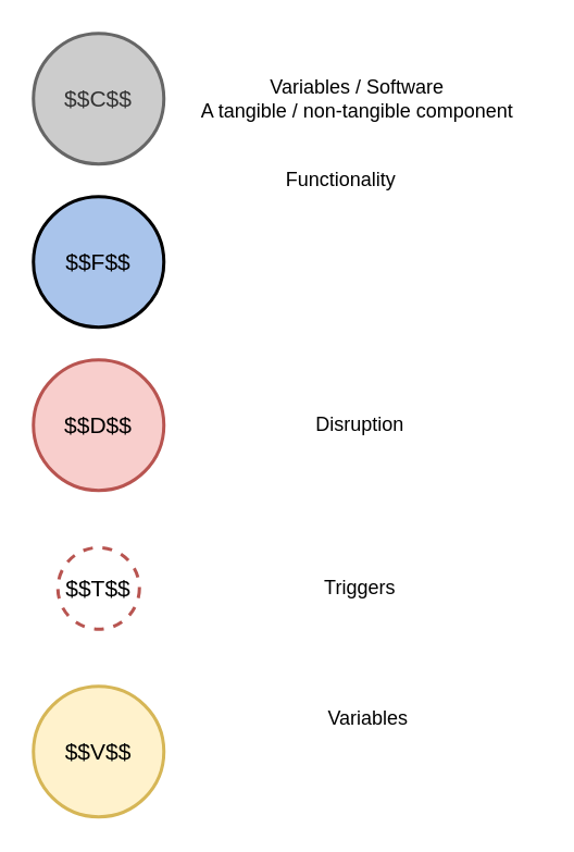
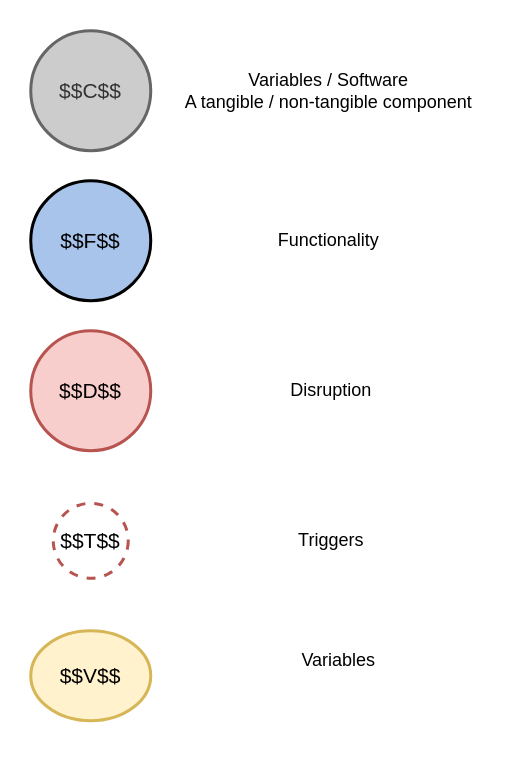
  <mxCell id="0" />
  <mxCell id="1" parent="0" />
  <mxCell id="2" value="&lt;font style=&quot;font-size: 14px;&quot;&gt;$$C$$&lt;/font&gt;" style="ellipse;whiteSpace=wrap;html=1;aspect=fixed;fillColor=#CCCCCC;strokeColor=#666666;strokeWidth=2;fontColor=#333333;" parent="1" vertex="1"><mxGeometry x="20" y="20" width="80" height="80" as="geometry" /></mxCell>
  <mxCell id="3" value="Variables / Software&amp;nbsp;&lt;br&gt;A tangible / non-tangible component&amp;nbsp;" style="text;html=1;align=center;verticalAlign=middle;resizable=0;points=[];autosize=1;strokeColor=none;fillColor=none;" parent="1" vertex="1"><mxGeometry x="110" y="40" width="220" height="40" as="geometry" /></mxCell>
  <mxCell id="4" value="&lt;font style=&quot;font-size: 14px;&quot;&gt;$$F$$&lt;/font&gt;" style="ellipse;whiteSpace=wrap;html=1;aspect=fixed;fillColor=#A9C4EB;strokeWidth=2;" parent="1" vertex="1"><mxGeometry x="20" y="120" width="80" height="80" as="geometry" /></mxCell>
- <mxCell id="5" value="Functionality&amp;nbsp;" style="text;html=1;align=center;verticalAlign=middle;resizable=0;points=[];autosize=1;strokeColor=none;fillColor=none;" parent="1" vertex="1"><mxGeometry x="165" y="95" width="90" height="30" as="geometry" /></mxCell>
+ <mxCell id="5" value="Functionality&amp;nbsp;" style="text;html=1;align=center;verticalAlign=middle;resizable=0;points=[];autosize=1;strokeColor=none;fillColor=none;" parent="1" vertex="1"><mxGeometry x="175" y="145" width="90" height="30" as="geometry" /></mxCell>
  <mxCell id="6" value="&lt;font style=&quot;font-size: 14px;&quot;&gt;$$D$$&lt;/font&gt;" style="ellipse;whiteSpace=wrap;html=1;aspect=fixed;fillColor=#f8cecc;strokeColor=#b85450;strokeWidth=2;" parent="1" vertex="1"><mxGeometry x="20" y="220" width="80" height="80" as="geometry" /></mxCell>
  <mxCell id="7" value="Disruption" style="text;html=1;align=center;verticalAlign=middle;resizable=0;points=[];autosize=1;strokeColor=none;fillColor=none;" parent="1" vertex="1"><mxGeometry x="180" y="245" width="80" height="30" as="geometry" /></mxCell>
  <mxCell id="8" value="&lt;font style=&quot;font-size: 14px;&quot;&gt;$$T$$&lt;/font&gt;" style="ellipse;whiteSpace=wrap;html=1;aspect=fixed;strokeWidth=2;strokeColor=#b85450;fillColor=#ffffff;dashed=1;" parent="1" vertex="1"><mxGeometry x="35" y="335" width="50" height="50" as="geometry" /></mxCell>
  <mxCell id="9" value="Triggers" style="text;html=1;align=center;verticalAlign=middle;resizable=0;points=[];autosize=1;strokeColor=none;fillColor=none;" parent="1" vertex="1"><mxGeometry x="185" y="345" width="70" height="30" as="geometry" /></mxCell>
- <mxCell id="10" value="&lt;font style=&quot;font-size: 14px;&quot;&gt;$$V$$&lt;/font&gt;" style="ellipse;whiteSpace=wrap;html=1;aspect=fixed;strokeWidth=2;strokeColor=#d6b656;fillColor=#fff2cc;" parent="1" vertex="1"><mxGeometry x="20" y="420" width="80" height="80" as="geometry" /></mxCell>
+ <mxCell id="10" value="&lt;font style=&quot;font-size: 14px;&quot;&gt;$$V$$&lt;/font&gt;" style="ellipse;whiteSpace=wrap;html=1;aspect=fixed;strokeWidth=2;strokeColor=#d6b656;fillColor=#fff2cc;" parent="1" vertex="1"><mxGeometry x="20" y="420" width="80" height="60" as="geometry" /></mxCell>
  <mxCell id="11" value="Variables" style="text;html=1;align=center;verticalAlign=middle;resizable=0;points=[];autosize=1;strokeColor=none;fillColor=none;" parent="1" vertex="1"><mxGeometry x="190" y="425" width="70" height="30" as="geometry" /></mxCell>
